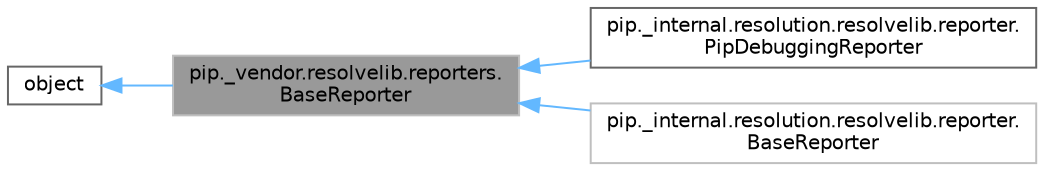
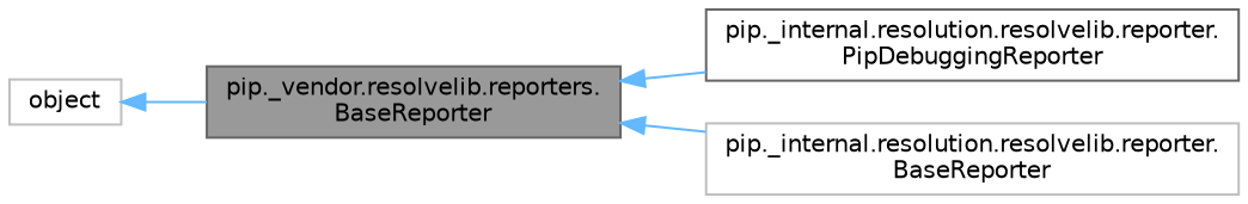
  digraph {
    rankdir=LR
    node [color=gray40 fillcolor=white fontname=Helvetica fontsize=10 shape=box style=filled]
    edge [color=steelblue1 dir=back fontname=Helvetica fontsize=10 labelfontname=Helvetica labelfontsize=10 style=solid]
-   n1 [color=grey75 fillcolor=grey60 fontcolor=black height=0.2 label="pip._vendor.resolvelib.reporters.\lBaseReporter" width=0.4]
+   n1 [fillcolor=grey60 fontcolor=black height=0.2 label="pip._vendor.resolvelib.reporters.\lBaseReporter" width=0.4]
    n2 [height=0.2 label="pip._internal.resolution.resolvelib.reporter.\lPipDebuggingReporter" width=0.4]
    n3 [color=grey75 height=0.2 label="pip._internal.resolution.resolvelib.reporter.\lBaseReporter" width=0.4]
-   n4 [height=0.2 label=object width=0.4]
+   n4 [color=grey75 height=0.2 label=object width=0.4]
    n1 -> n2
    n1 -> n3
    n4 -> n1
  }
